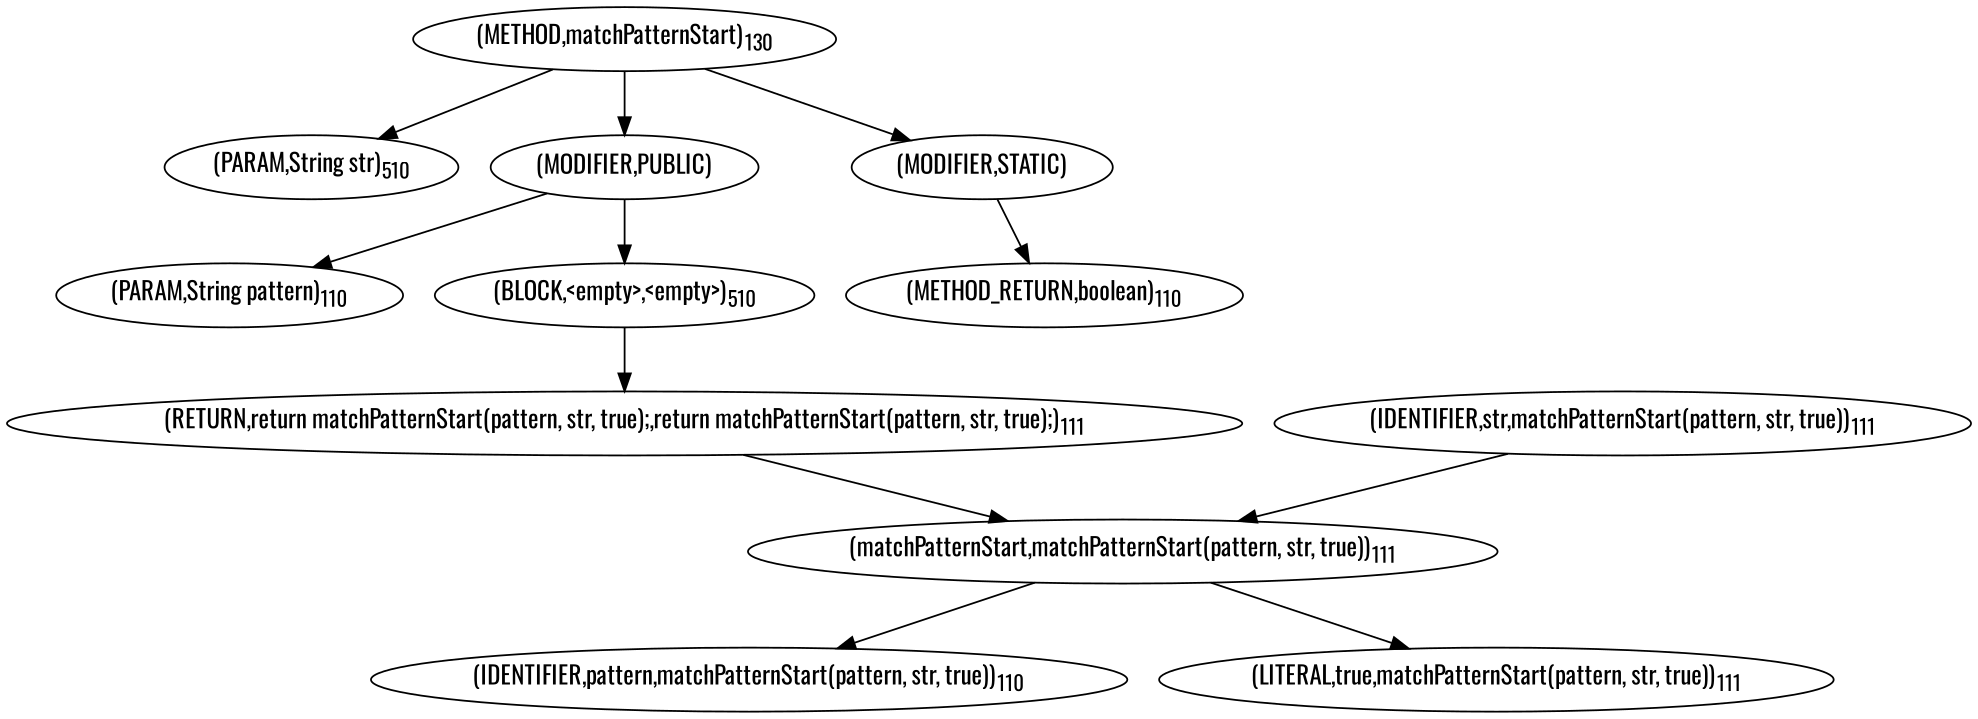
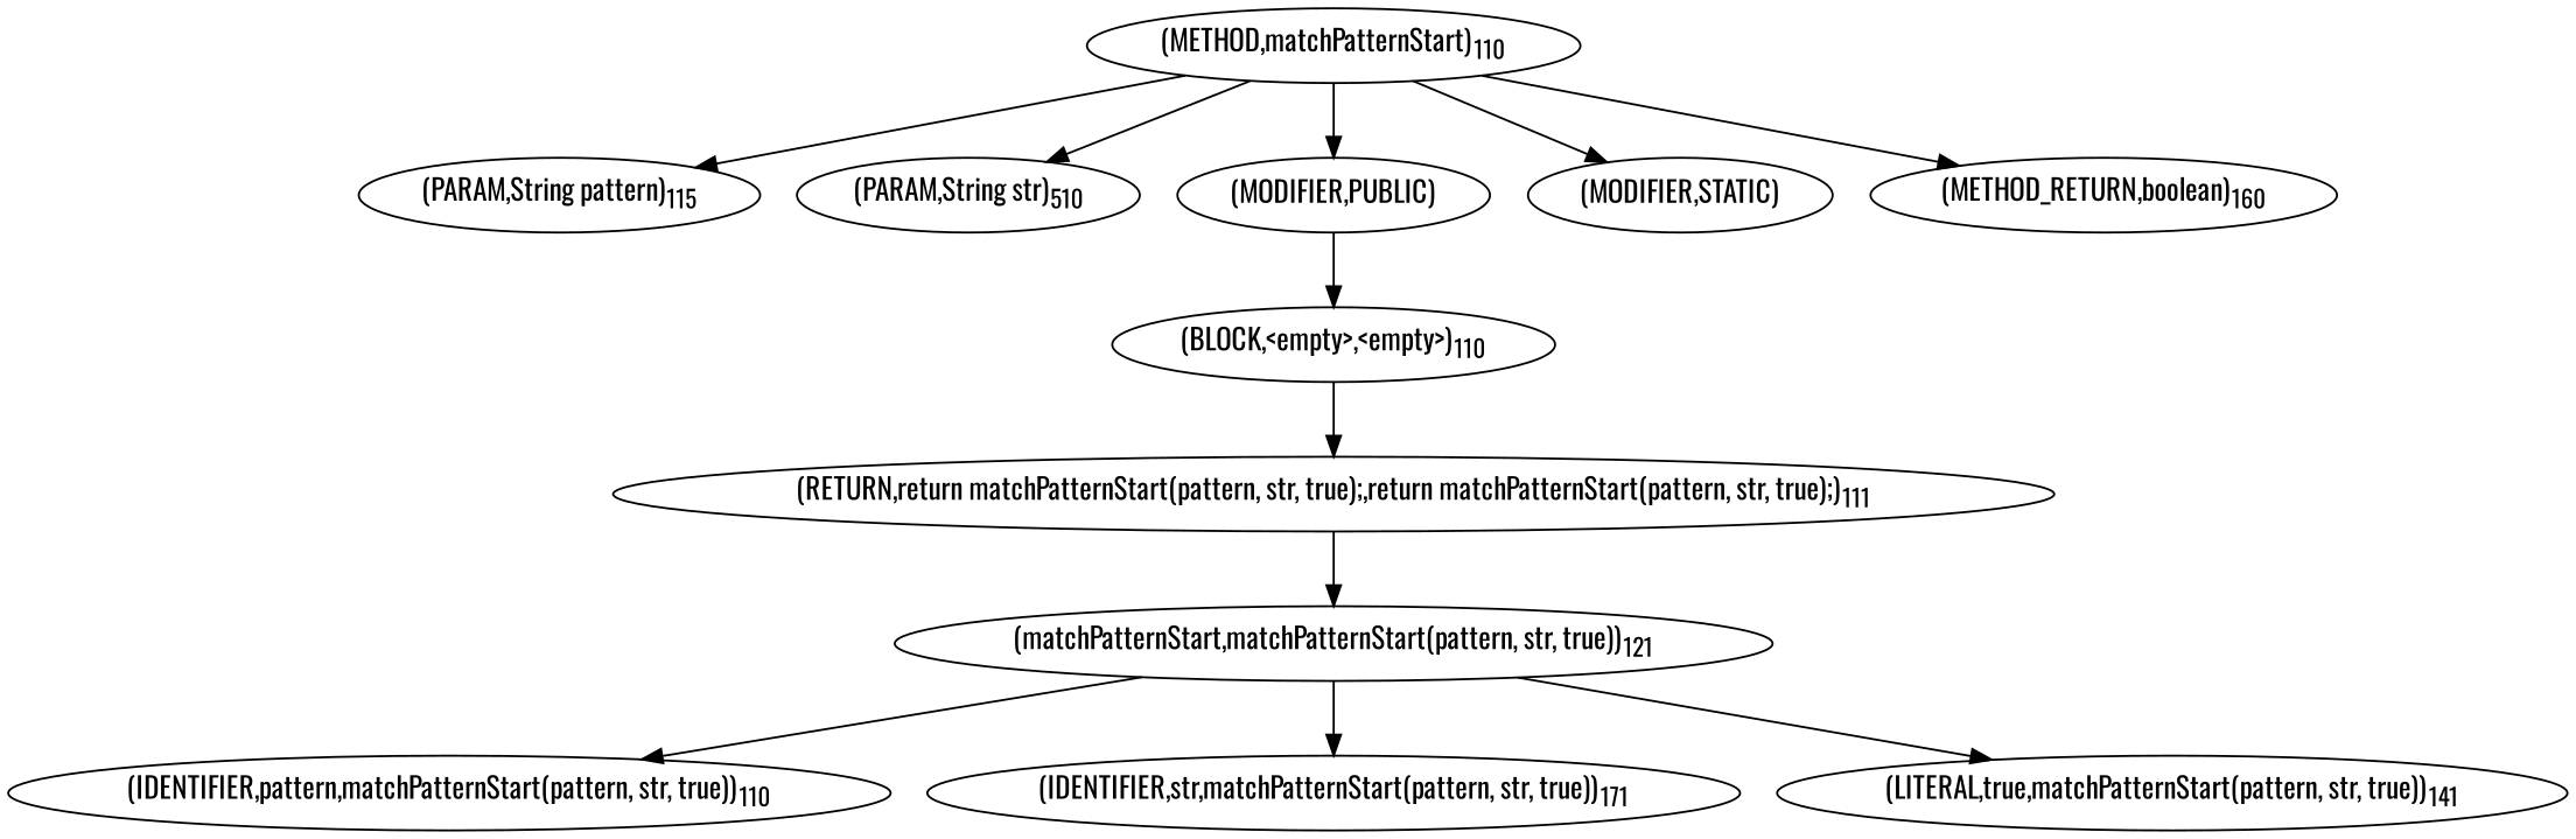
  digraph {
    fontname=Oswald
    node [fontname=Oswald]
    edge [fontname=Oswald]
-   n1 [label=<(METHOD,matchPatternStart)<SUB>130</SUB>>]
-   n2 [label=<(PARAM,String pattern)<SUB>110</SUB>>]
+   n1 [label=<(METHOD,matchPatternStart)<SUB>110</SUB>>]
+   n2 [label=<(PARAM,String pattern)<SUB>115</SUB>>]
    n3 [label=<(PARAM,String str)<SUB>510</SUB>>]
    n4 [label=<(MODIFIER,PUBLIC)>]
    n5 [label=<(MODIFIER,STATIC)>]
-   n6 [label=<(METHOD_RETURN,boolean)<SUB>110</SUB>>]
-   n7 [label=<(BLOCK,&lt;empty&gt;,&lt;empty&gt;)<SUB>510</SUB>>]
+   n6 [label=<(METHOD_RETURN,boolean)<SUB>160</SUB>>]
+   n7 [label=<(BLOCK,&lt;empty&gt;,&lt;empty&gt;)<SUB>110</SUB>>]
    n8 [label=<(RETURN,return matchPatternStart(pattern, str, true);,return matchPatternStart(pattern, str, true);)<SUB>111</SUB>>]
-   n9 [label=<(matchPatternStart,matchPatternStart(pattern, str, true))<SUB>111</SUB>>]
+   n9 [label=<(matchPatternStart,matchPatternStart(pattern, str, true))<SUB>121</SUB>>]
    n10 [label=<(IDENTIFIER,pattern,matchPatternStart(pattern, str, true))<SUB>110</SUB>>]
-   n11 [label=<(IDENTIFIER,str,matchPatternStart(pattern, str, true))<SUB>111</SUB>>]
-   n12 [label=<(LITERAL,true,matchPatternStart(pattern, str, true))<SUB>111</SUB>>]
-   n4 -> n2
+   n11 [label=<(IDENTIFIER,str,matchPatternStart(pattern, str, true))<SUB>171</SUB>>]
+   n12 [label=<(LITERAL,true,matchPatternStart(pattern, str, true))<SUB>141</SUB>>]
+   n1 -> n2
    n1 -> n3
    n1 -> n4
    n1 -> n5
-   n5 -> n6
+   n1 -> n6
    n4 -> n7
    n7 -> n8
    n8 -> n9
    n9 -> n10
-   n11 -> n9
+   n9 -> n11
    n9 -> n12
  }
